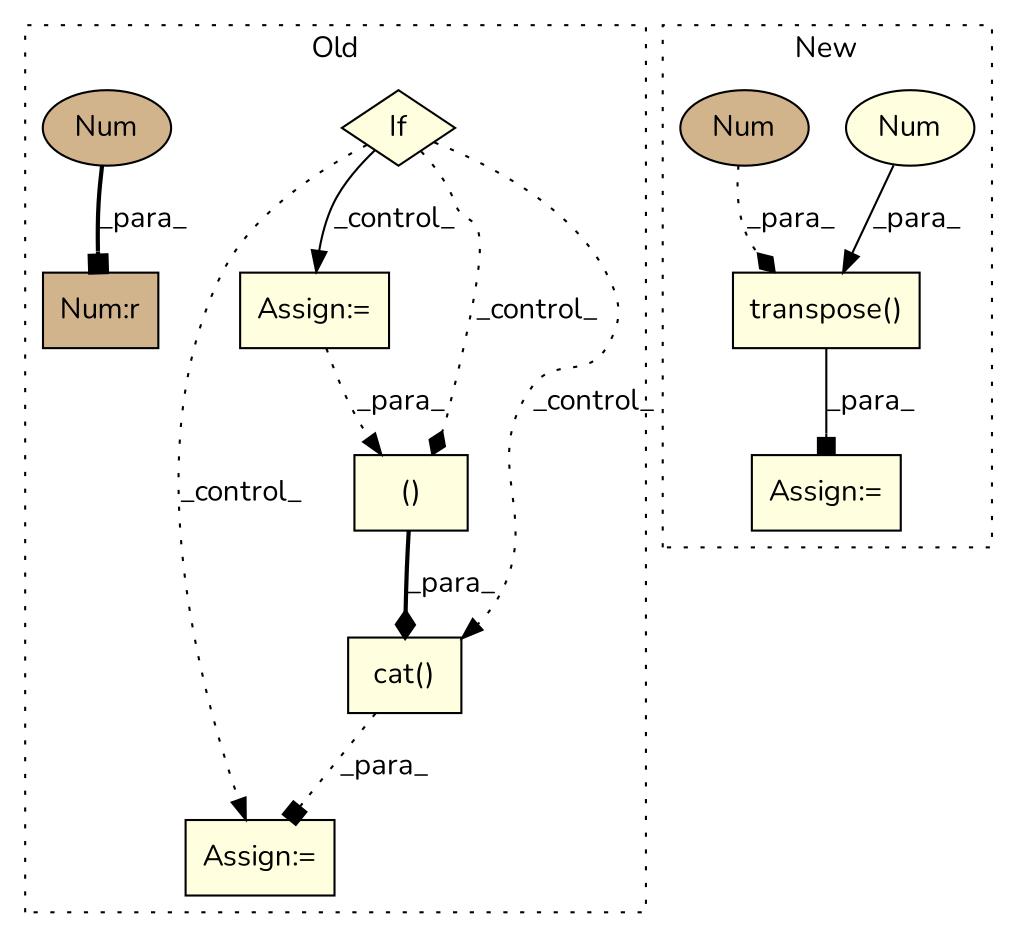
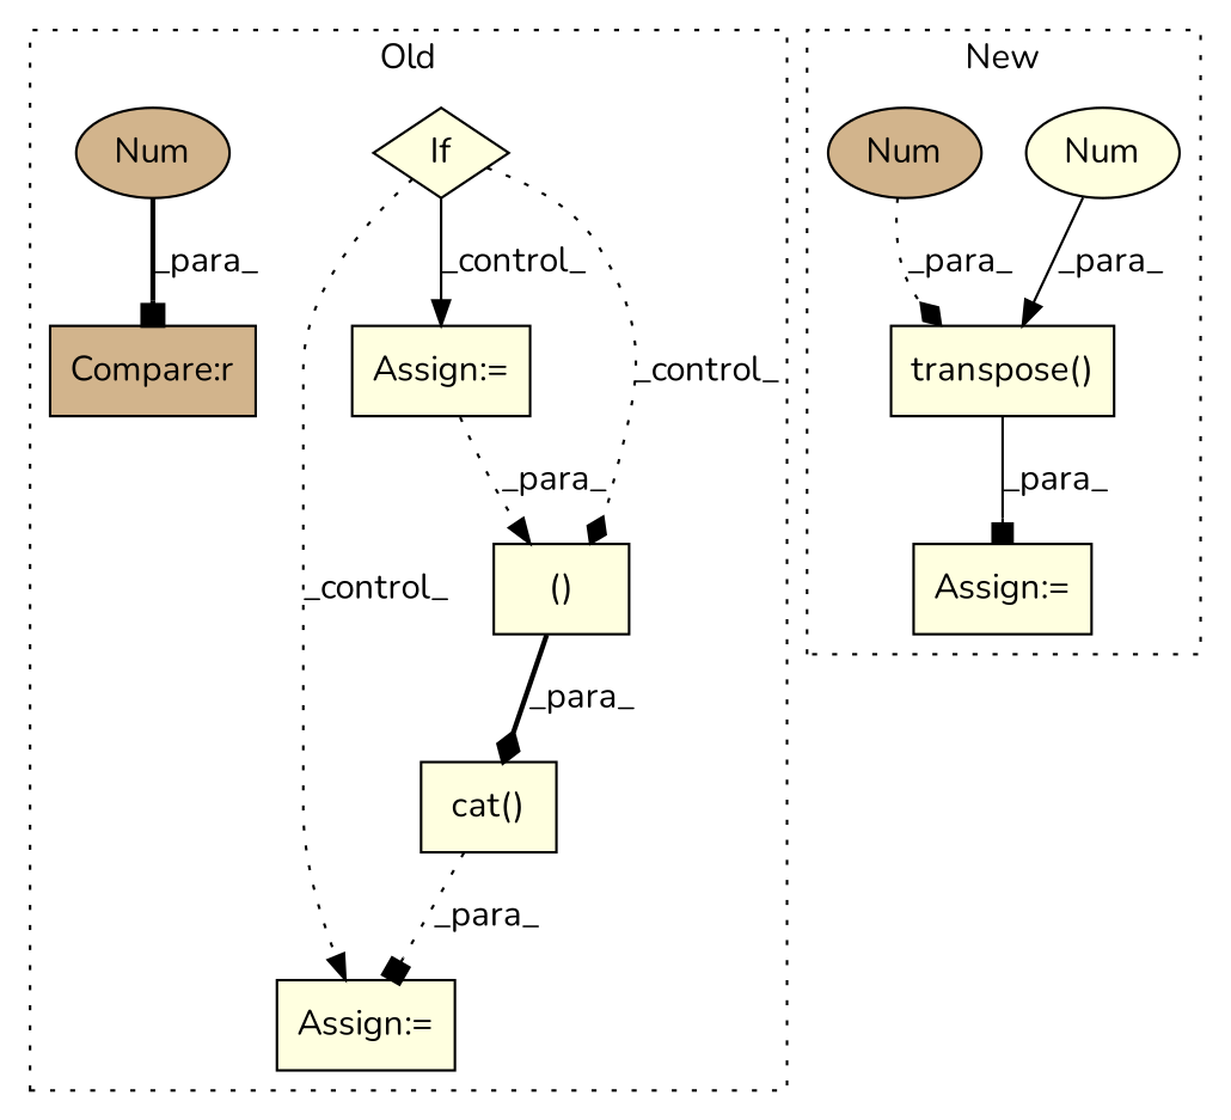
  digraph {
    fontname=Nunito
    node [a=68 fillcolor=lightyellow fontname=Nunito l=3 shape=box style=filled]
    edge [arrowhead=normal fontname=Nunito style=dotted]
    n1 [a=75 l="10,1" label="cat()" s="2118,2140"]
    n2 [label="Assign:=" s=2115]
    n3 [label="Assign:=" s=2068]
    n4 [a=54 l=6 label="()" s=2130]
    n5 [a=96 label=If s=1902 shape=diamond]
-   n6 [a=40 fillcolor=tan l=6 label="Num:r" s=1905]
+   n6 [a=40 fillcolor=tan l=6 label="Compare:r" s=1905]
    n7 [a=76 fillcolor=tan l=1 label=Num s=1910 shape=ellipse]
    n8 [a=75 l="12,1" label="transpose()" s="2305,2321"]
    n9 [a=76 l=1 label=Num s=2317 shape=ellipse]
    n10 [a=76 fillcolor=tan l=1 label=Num s=2320 shape=ellipse]
    n11 [label="Assign:=" s=2293]
    subgraph cluster_1 {
      label=Old
      style=dotted
      n1
      n2
      n3
      n4
      n5
      n6
      n7
    }
    subgraph cluster_2 {
      label=New
      style=dotted
      n8
      n9
      n10
      n11
    }
    n1 -> n2 [arrowhead=box label=_para_]
    n3 -> n4 [label=_para_]
    n4 -> n1 [arrowhead=diamond label=_para_ style=bold]
-   n5 -> n1 [label=_control_]
    n5 -> n2 [label=_control_]
    n5 -> n3 [label=_control_ style=solid]
    n5 -> n4 [arrowhead=diamond label=_control_]
    n7 -> n6 [arrowhead=box label=_para_ style=bold]
    n8 -> n11 [arrowhead=box label=_para_ style=solid]
    n9 -> n8 [label=_para_ style=solid]
    n10 -> n8 [arrowhead=diamond label=_para_]
  }
